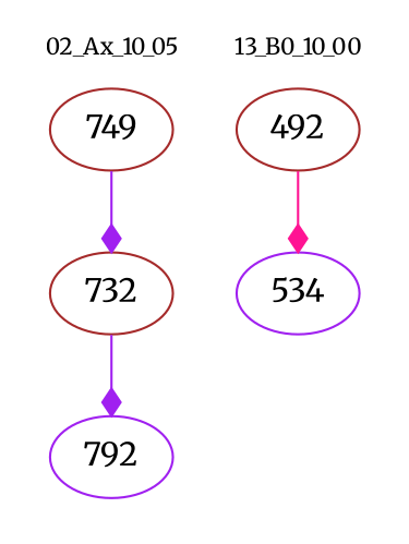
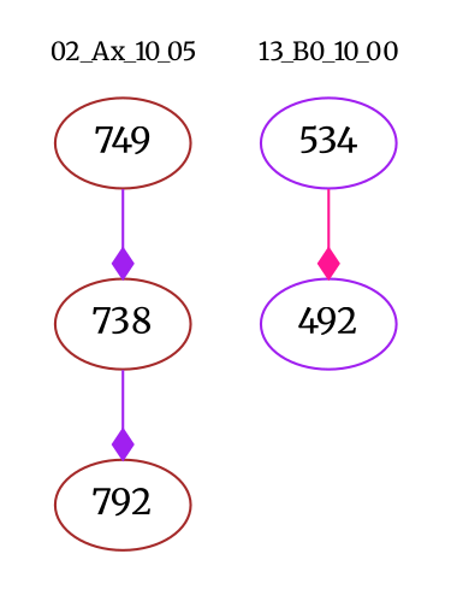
  digraph {
    fontname=Merriweather
    node [color=purple fontname=Merriweather]
    edge [arrowhead=diamond color=purple fontname=Merriweather]
    n1 [color=brown label=749]
-   n2 [color=brown label=732]
-   n3 [label=792]
+   n2 [color=brown label=738]
+   n3 [color=brown label=792]
    n4 [label=534]
-   n5 [color=brown label=492]
+   n5 [label=492]
    subgraph cluster_1 {
      color=white
      fontsize=10
      label="02_Ax_10_05"
      n1
      n2
      n3
    }
    subgraph cluster_2 {
      color=white
      fontsize=10
      label="13_B0_10_00"
      n4
      n5
    }
    n1 -> n2
    n2 -> n3
-   n5 -> n4 [color=deeppink]
+   n4 -> n5 [color=deeppink]
  }
